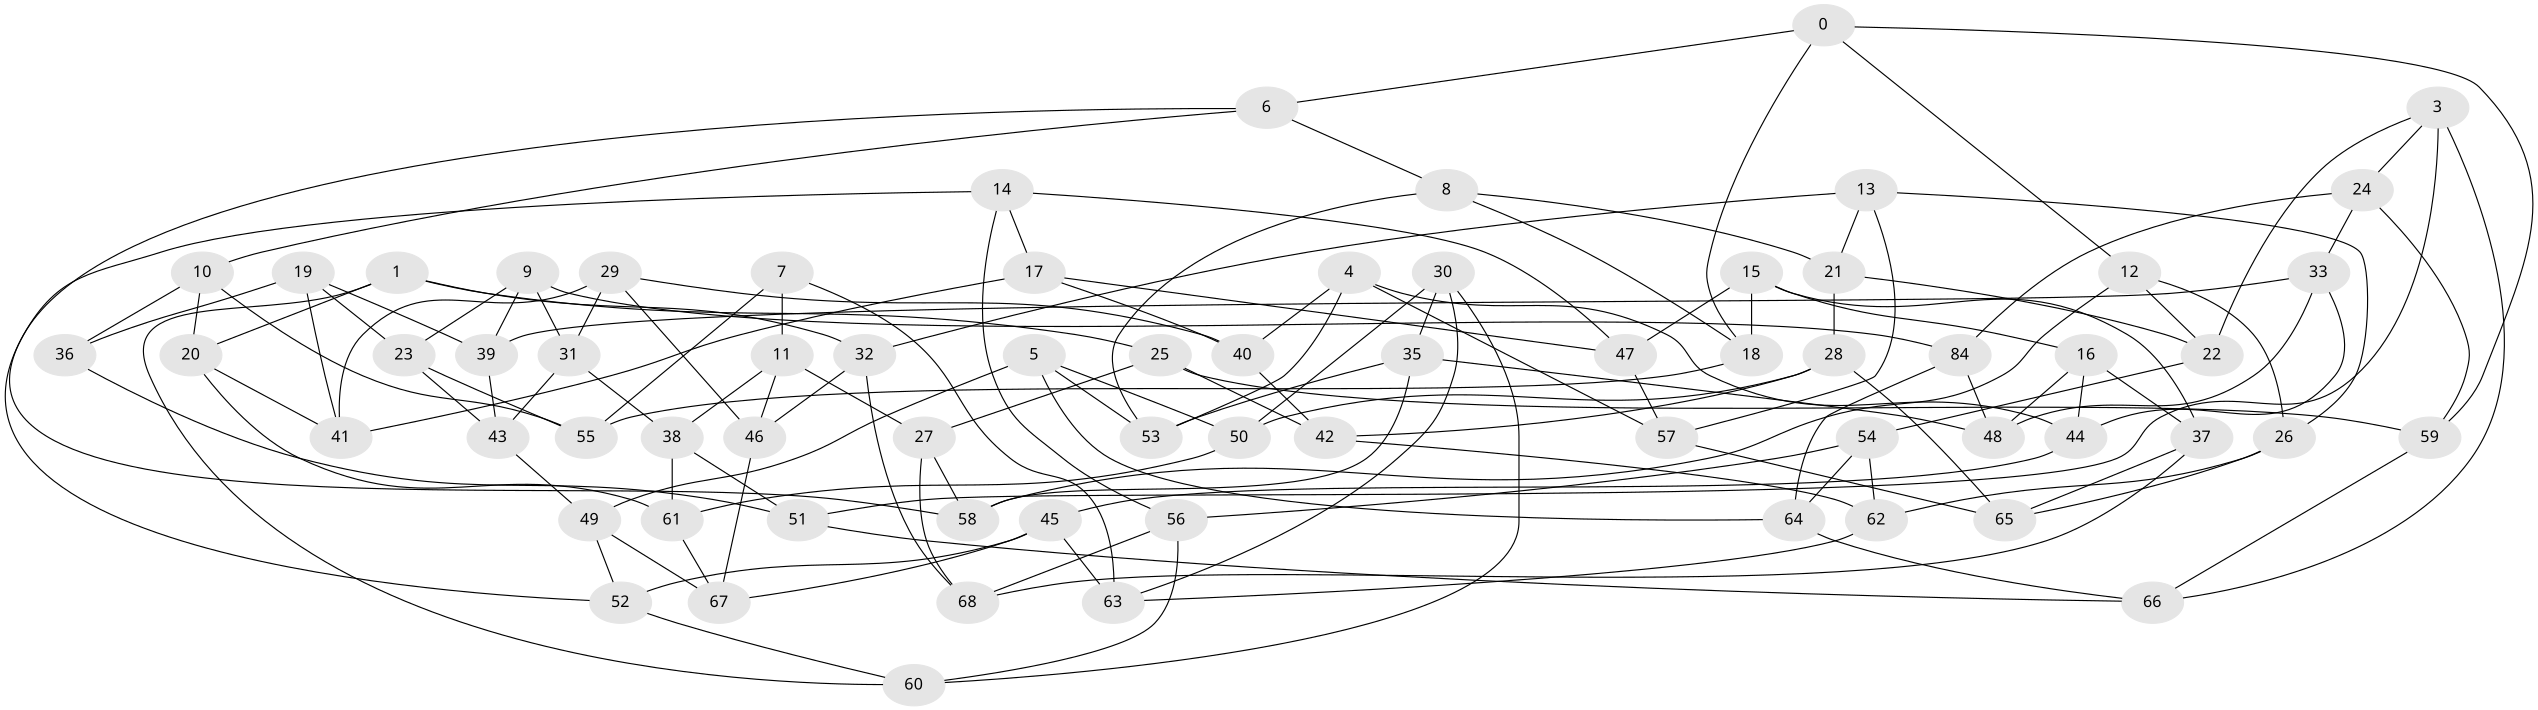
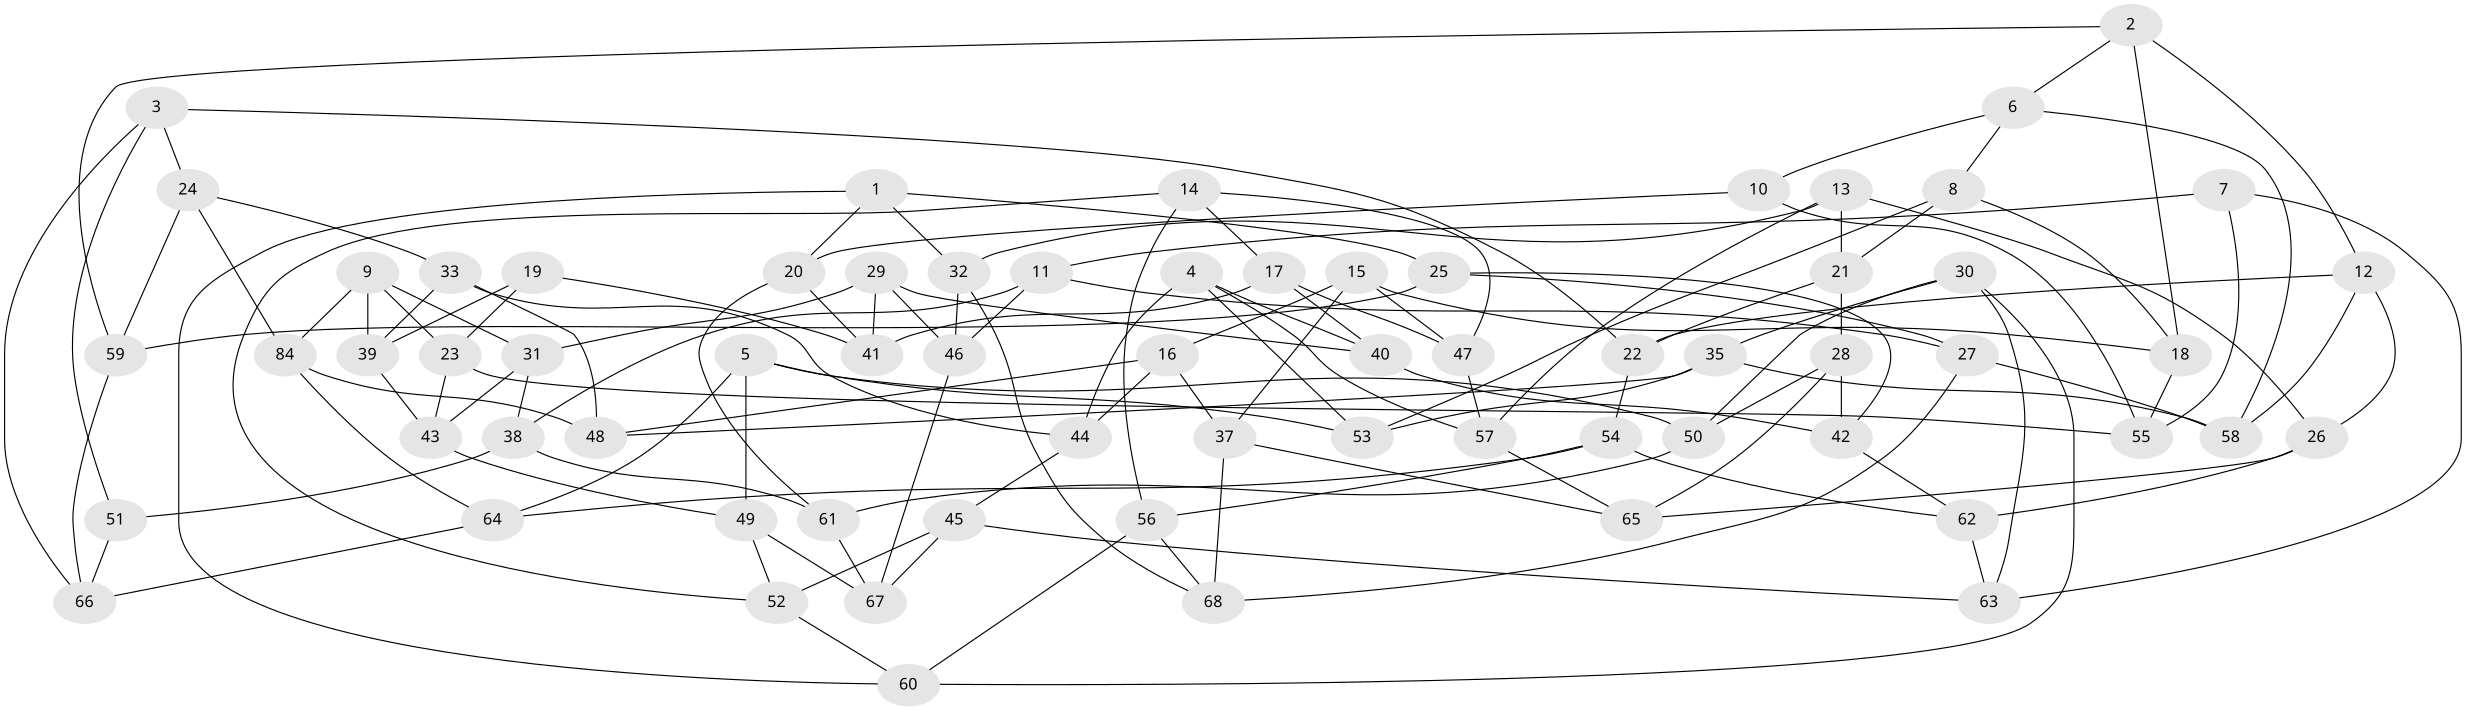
  graph {
    fontname="Noto Sans"
    node [color=gray90 fontname="Noto Sans" style=filled]
    edge [fontname="Noto Sans"]
    1
    20
    25
    32
    60
    41
    61
    59
    27
    42
    46
    68
-   2 [label=0]
+   2
    6
    12
    18
    8
    10
    58
    22
    26
    55
    66
    3
    24
    51
    54
    n28 [label=84]
    33
    4
    40
    44
    53
    57
    45
    65
    5
    49
    50
    64
    52
    67
    21
-   36
    7
    11
    63
    38
    28
    9
    23
    31
    39
    43
    48
    62
    13
    14
    17
    47
    56
    15
    16
    37
    19
    29
    30
    35
    1 -- 20
    1 -- 25
    1 -- 32
    1 -- 60
    20 -- 41
    20 -- 61
    25 -- 59
    25 -- 27
    25 -- 42
    32 -- 46
    32 -- 68
    61 -- 67
    59 -- 66
    27 -- 68
    27 -- 58
    42 -- 62
    46 -- 67
    2 -- 59
    2 -- 6
    2 -- 12
    2 -- 18
    6 -- 8
    6 -- 10
    6 -- 58
    12 -- 58
    12 -- 22
    12 -- 26
    18 -- 55
    8 -- 18
    8 -- 53
    8 -- 21
    10 -- 20
    10 -- 55
-   10 -- 36
    22 -- 54
    26 -- 65
    26 -- 62
    3 -- 22
    3 -- 66
    3 -- 24
    3 -- 51
    24 -- 59
    24 -- n28
    24 -- 33
    51 -- 66
    54 -- 64
    54 -- 62
    54 -- 56
    n28 -- 64
    n28 -- 48
    33 -- 44
    33 -- 39
    33 -- 48
    4 -- 40
    4 -- 44
    4 -- 53
    4 -- 57
    40 -- 42
    44 -- 45
    57 -- 65
    45 -- 52
    45 -- 67
    45 -- 63
    5 -- 53
    5 -- 49
    5 -- 50
    5 -- 64
    49 -- 52
    49 -- 67
    50 -- 61
    64 -- 66
    52 -- 60
    21 -- 22
    21 -- 28
-   36 -- 51
    7 -- 55
    7 -- 11
    7 -- 63
    11 -- 27
    11 -- 46
    11 -- 38
    38 -- 61
    38 -- 51
    28 -- 42
    28 -- 65
    28 -- 50
    9 -- n28
    9 -- 23
    9 -- 31
    9 -- 39
    23 -- 55
    23 -- 43
    31 -- 38
    31 -- 43
    39 -- 43
    43 -- 49
    62 -- 63
    13 -- 32
    13 -- 26
    13 -- 57
    13 -- 21
    14 -- 52
    14 -- 17
    14 -- 47
    14 -- 56
    17 -- 41
    17 -- 40
    17 -- 47
    47 -- 57
    56 -- 60
    56 -- 68
    15 -- 18
    15 -- 47
    15 -- 16
    15 -- 37
    16 -- 44
    16 -- 48
    16 -- 37
    37 -- 68
    37 -- 65
    19 -- 41
-   19 -- 36
    19 -- 23
    19 -- 39
    29 -- 41
    29 -- 46
    29 -- 40
    29 -- 31
    30 -- 60
    30 -- 50
    30 -- 63
    30 -- 35
    35 -- 58
    35 -- 53
    35 -- 48
  }
